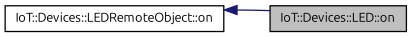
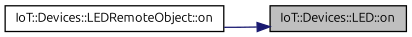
  digraph {
    rankdir=RL
    fontname=Ubuntu
    node [color=black fontname=Ubuntu fontsize=10 shape=record style=filled]
    n1 [fillcolor=grey75 fontcolor=black height=0.2 label="IoT::Devices::LED::on" width=0.4]
    n2 [fillcolor=white height=0.2 label="IoT::Devices::LEDRemoteObject::on" width=0.4]
-   n2 -> n1 [color=midnightblue dir=back fontname=Ubuntu fontsize=10 labelfontname=Helvetica labelfontsize=10 style=solid]
+   n1 -> n2 [color=midnightblue dir=back fontname=Ubuntu fontsize=10 labelfontname=Helvetica labelfontsize=10 style=solid]
  }
